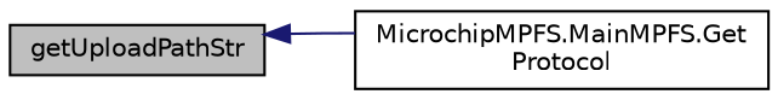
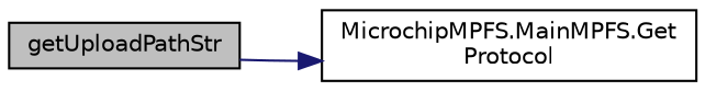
  digraph {
    rankdir=LR
    node [color=black fontname=Helvetica fontsize=10 shape=record style=filled]
    n1 [fillcolor=grey75 fontcolor=black height=0.2 label=getUploadPathStr width=0.4]
    n2 [fillcolor=white height=0.2 label="MicrochipMPFS.MainMPFS.Get\lProtocol" width=0.4]
-   n2 -> n1 [color=midnightblue fontname=Helvetica fontsize=10 labelfontname=Helvetica labelfontsize=10 style=solid]
+   n1 -> n2 [color=midnightblue fontname=Helvetica fontsize=10 labelfontname=Helvetica labelfontsize=10 style=solid]
  }
